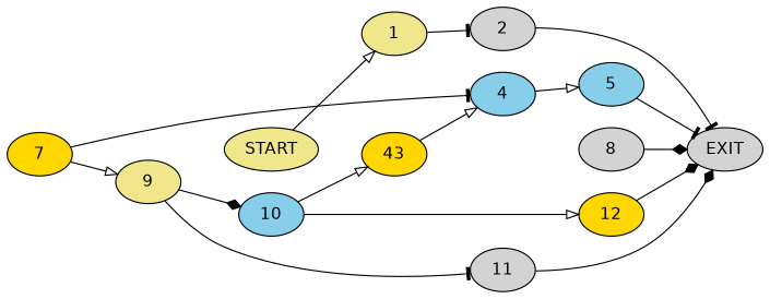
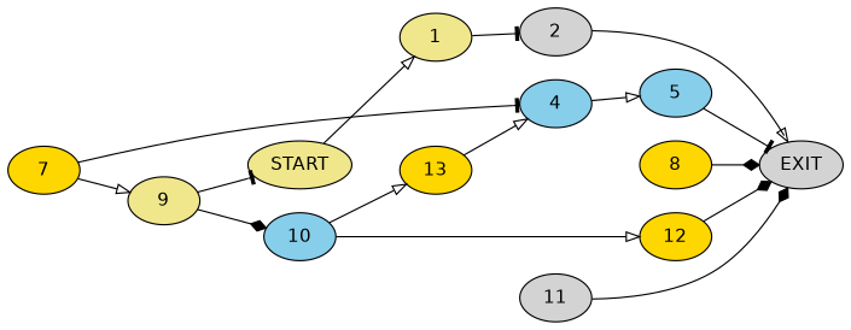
  digraph {
    fontname="DejaVu Sans"
    rankdir=LR
    node [fillcolor=gold fontname="DejaVu Sans" style=filled]
    edge [arrowhead=onormal fontname="DejaVu Sans"]
    n1 [fillcolor=khaki label=START]
    1 [fillcolor=khaki]
    2 [fillcolor=lightgrey]
    n4 [fillcolor=lightgrey label=EXIT]
    4 [fillcolor=skyblue]
    5 [fillcolor=skyblue]
    7
    9 [fillcolor=khaki]
-   8 [fillcolor=lightgrey]
+   8
    10 [fillcolor=skyblue]
    11 [fillcolor=lightgrey]
    12
-   13 [label=43]
+   13
    n1 -> 1
    1 -> 2 [arrowhead=tee]
-   2 -> n4 [arrowhead=tee]
+   2 -> n4
    4 -> 5
    5 -> n4 [arrowhead=tee]
    7 -> 4 [arrowhead=tee]
    7 -> 9
    9 -> 10 [arrowhead=diamond]
-   9 -> 11 [arrowhead=tee]
+   9 -> n1 [arrowhead=tee]
    8 -> n4 [arrowhead=diamond]
    10 -> 12
    10 -> 13
    11 -> n4 [arrowhead=diamond]
    12 -> n4 [arrowhead=diamond]
    13 -> 4
  }
